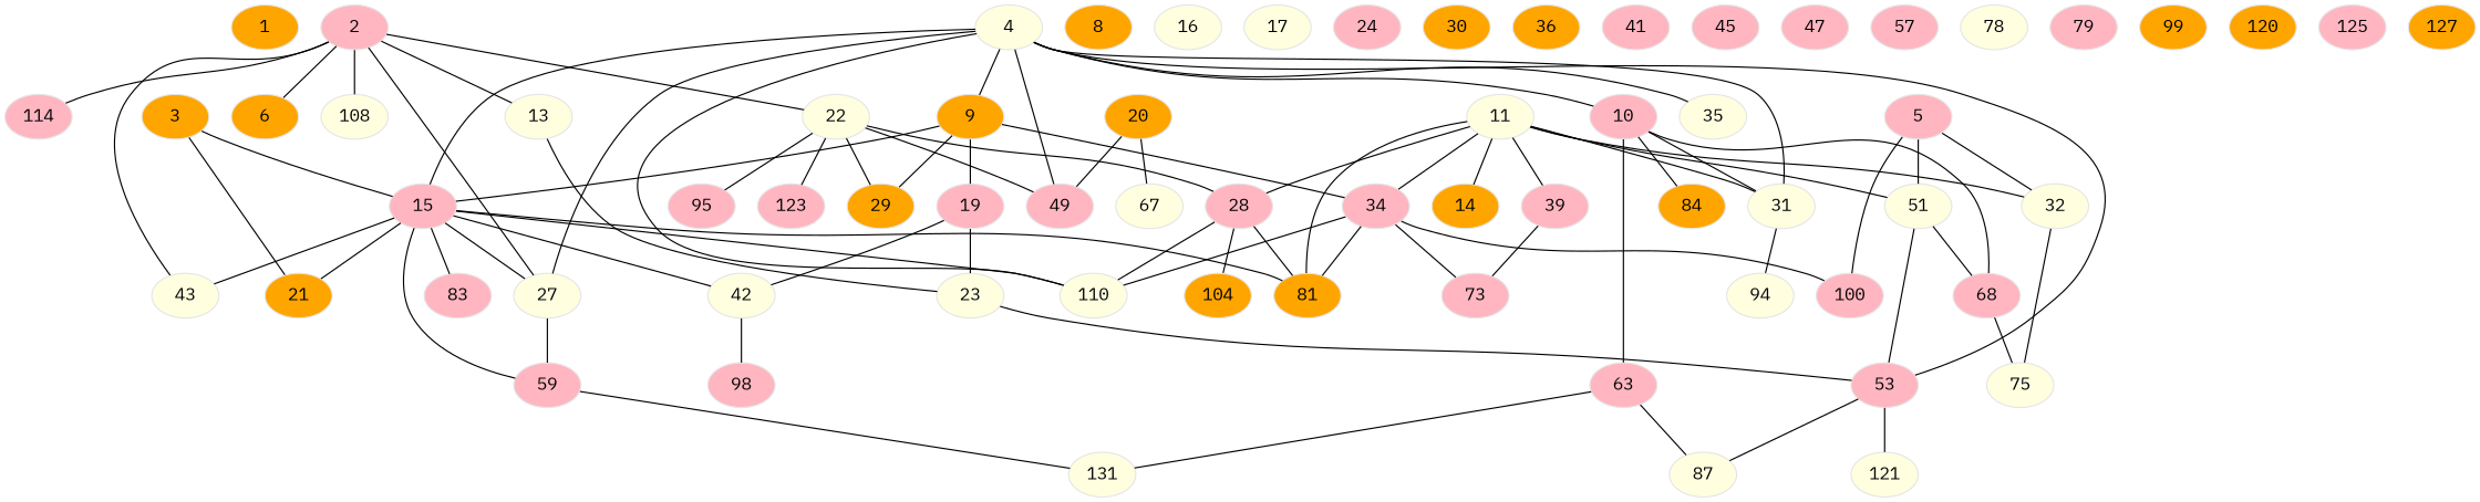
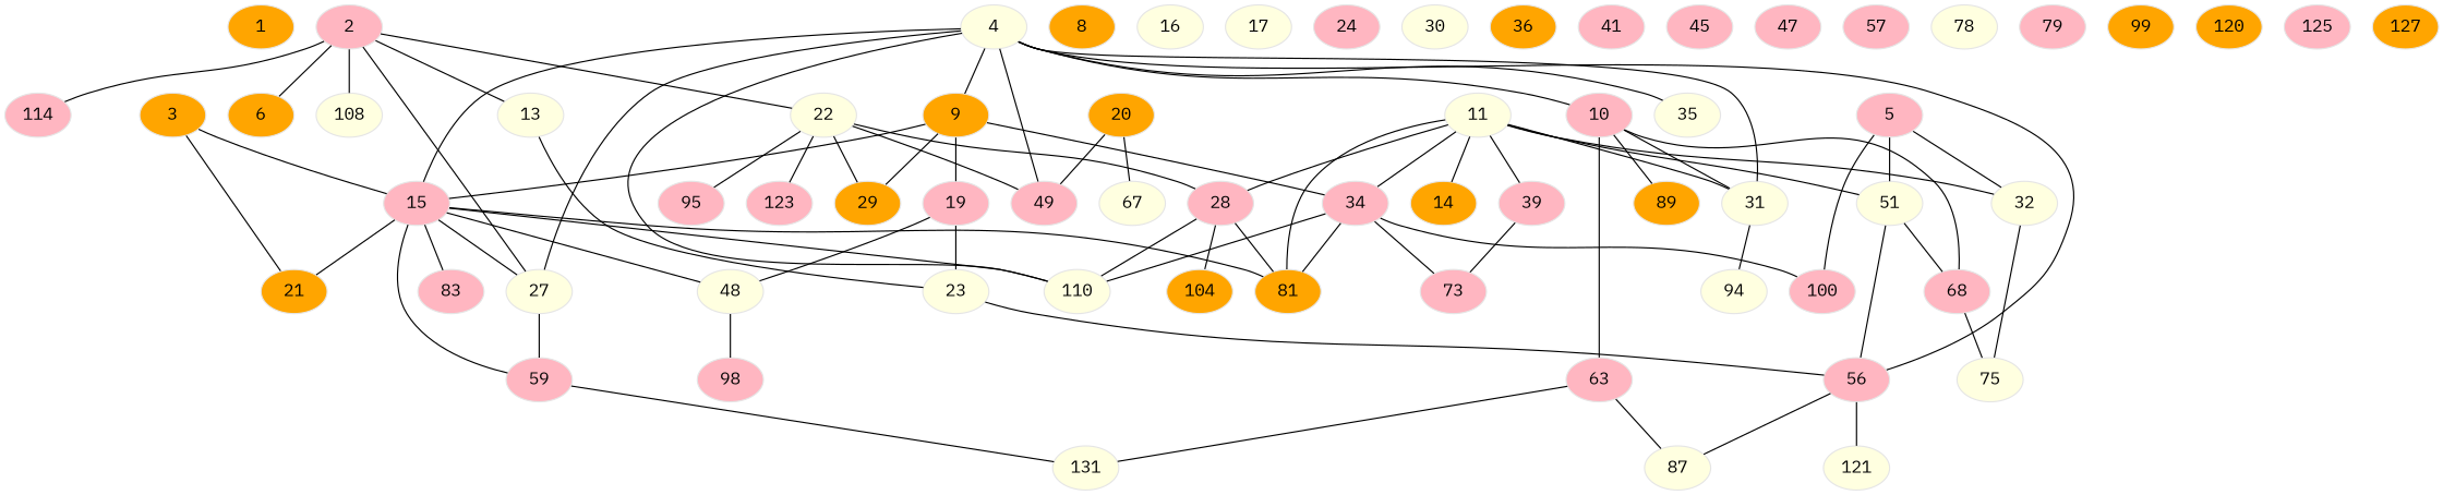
  graph {
    fontname="IBM Plex Mono"
    node [color=gray90 fillcolor=lightpink fontname="IBM Plex Mono" style=filled]
    edge [fontname="IBM Plex Mono"]
    1 [fillcolor=orange]
    2 [super="+77+103+128"]
    6 [fillcolor=orange]
    13 [fillcolor=lightyellow super="+46"]
    22 [fillcolor=lightyellow super="+40+129"]
    27 [fillcolor=lightyellow super="+69+133"]
-   43 [fillcolor=lightyellow]
    108 [fillcolor=lightyellow]
    114
    23 [fillcolor=lightyellow super="+61+93"]
    49 [super="+54"]
    29 [fillcolor=orange]
    28 [super="+53+118"]
    95
    123
    59 [super="+60+111"]
    3 [fillcolor=orange super="+112"]
    15 [super="+44+62+76+105+124"]
    21 [fillcolor=orange]
    110 [fillcolor=lightyellow]
    81 [fillcolor=orange]
-   48 [fillcolor=lightyellow super="+64+70" label=42]
+   48 [fillcolor=lightyellow super="+64+70"]
    83 [super="+86"]
    4 [fillcolor=lightyellow super="+7+52+66+92"]
    9 [fillcolor=orange super="+18+113+117"]
    10 [super="+33+37+85"]
    31 [fillcolor=lightyellow super="+38+80+119"]
    35 [fillcolor=lightyellow super="+55"]
-   56 [super="+96+132" label=53]
+   56 [super="+96+132"]
    19 [super="+25"]
    34 [super="+72+97+115"]
    63 [super="+82+126+130"]
    68 [super="+102+122"]
-   89 [fillcolor=orange label=84]
+   89 [fillcolor=orange]
    94 [fillcolor=lightyellow]
    87 [fillcolor=lightyellow]
    121 [fillcolor=lightyellow]
    5 [super="+26"]
    32 [fillcolor=lightyellow super="+42"]
    51 [fillcolor=lightyellow super="+58+65+84"]
    100
    75 [fillcolor=lightyellow]
    8 [fillcolor=orange super="+12"]
    73
    131 [fillcolor=lightyellow]
    11 [fillcolor=lightyellow super="+50+71+90"]
    14 [fillcolor=orange]
    39 [super="+91+109"]
    104 [fillcolor=orange]
    98
    16 [fillcolor=lightyellow]
    17 [fillcolor=lightyellow super="+107"]
    20 [fillcolor=orange super="+101"]
    67 [fillcolor=lightyellow]
    24
-   30 [fillcolor=orange]
+   30 [fillcolor=lightyellow]
    36 [fillcolor=orange super="+74"]
    41
    45 [super="+116"]
    47
    57
    78 [fillcolor=lightyellow]
    79
    99 [fillcolor=orange]
    120 [fillcolor=orange]
    125
    127 [fillcolor=orange]
    2 -- 6
    2 -- 13
    2 -- 22
    2 -- 27
-   2 -- 43
    2 -- 108
    2 -- 114
    13 -- 23
    22 -- 49
    22 -- 29
    22 -- 28
    22 -- 95
    22 -- 123
    27 -- 59
    23 -- 56
    28 -- 110
    28 -- 81
    28 -- 104
    59 -- 131
    3 -- 15
    3 -- 21
    15 -- 27 [weight=2]
-   15 -- 43
    15 -- 59
    15 -- 21
    15 -- 110
    15 -- 81
    15 -- 48
    15 -- 83
    48 -- 98
    4 -- 27 [weight=2]
    4 -- 49
    4 -- 15
    4 -- 110
    4 -- 9
    4 -- 10
    4 -- 31
    4 -- 35
    4 -- 56
    9 -- 29
    9 -- 15
    9 -- 19
    9 -- 34
    10 -- 31
    10 -- 63
    10 -- 68
    10 -- 89
    31 -- 94
    56 -- 87
    56 -- 121
    19 -- 23
    19 -- 48
    34 -- 110
    34 -- 81
    34 -- 100
    34 -- 73
    63 -- 87
    63 -- 131
    68 -- 75
    5 -- 32
    5 -- 51
    5 -- 100
    32 -- 75
    51 -- 56
    51 -- 68 [weight=2]
    11 -- 28
    11 -- 81 [weight=2]
    11 -- 31
    11 -- 34
    11 -- 32
    11 -- 51 [weight=2]
    11 -- 14
    11 -- 39
    39 -- 73
    20 -- 49
    20 -- 67
  }
